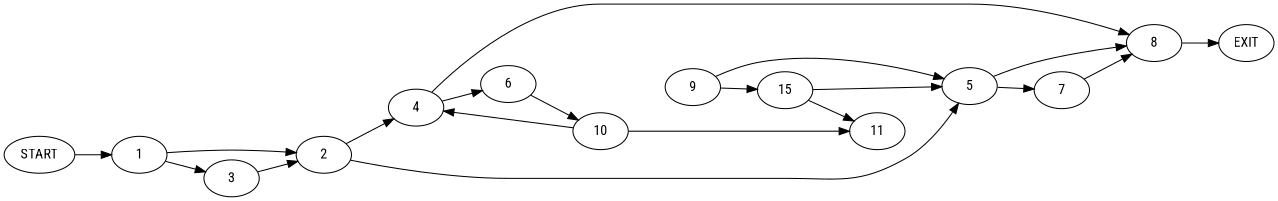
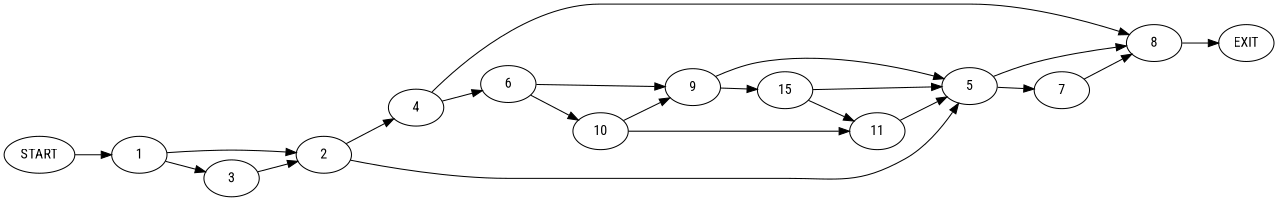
  digraph {
    fontname="Roboto Condensed"
    rankdir=LR
    node [fontname="Roboto Condensed"]
    edge [fontname="Roboto Condensed"]
    n1 [label=START]
    1
    2
    3
    n5 [label=EXIT]
    4
    5
    6
    8
    7
    9
    10
    n13 [label=15]
    11
    n1 -> 1
    1 -> 2
    1 -> 3
    2 -> 4
    2 -> 5
    3 -> 2
    4 -> 6
    4 -> 8
    5 -> 8
    5 -> 7
+   6 -> 9
    6 -> 10
    8 -> n5
    7 -> 8
    9 -> 5
    9 -> n13
-   10 -> 4
+   10 -> 9
    10 -> 11
    n13 -> 5
    n13 -> 11
+   11 -> 5
  }
